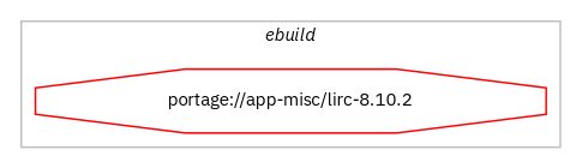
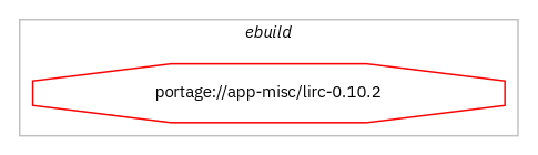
  digraph {
    compound=true
    concentrate=true
    fontname="IBM Plex Sans"
    fontsize=10
    newrank=true
    rankdir=LR
    ranksep=1.5
-   n1 [color=red fontname="IBM Plex Sans" fontsize=10 label="portage://app-misc/lirc-8.10.2" width=4 shape=octagon]
+   n1 [color=red fontname="IBM Plex Sans" fontsize=10 label="portage://app-misc/lirc-0.10.2" width=4 shape=octagon]
    subgraph cluster_1 {
      color=gray
      label=<<i>ebuild</i>>
      n1
    }
    subgraph cluster_2 {
      color=gray
      label=<<i>dependencies</i>>
      subgraph cluster_3 {
        color=gray
        fillcolor="#eeeeee"
        label=<<i>compile</i>>
        style=filled
      }
      subgraph cluster_4 {
        color=gray
        fillcolor="#eeeeee"
        label=<<i>compile and run</i>>
        style=filled
      }
      subgraph cluster_5 {
        color=gray
        fillcolor="#eeeeee"
        label=<<i>run</i>>
        style=filled
      }
    }
    subgraph cluster_6 {
      color=gray
      label=<<i>candidates</i>>
      rank=same
    }
  }
